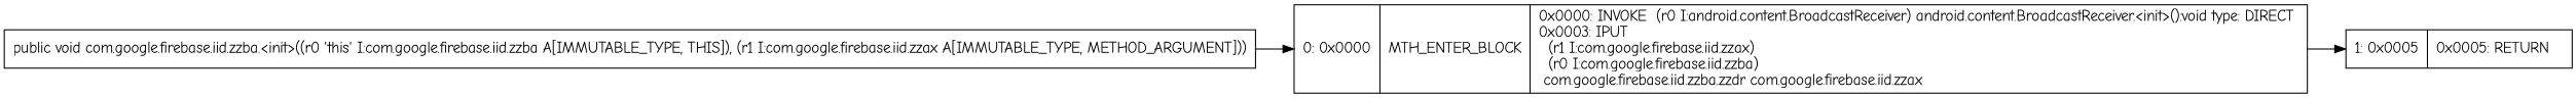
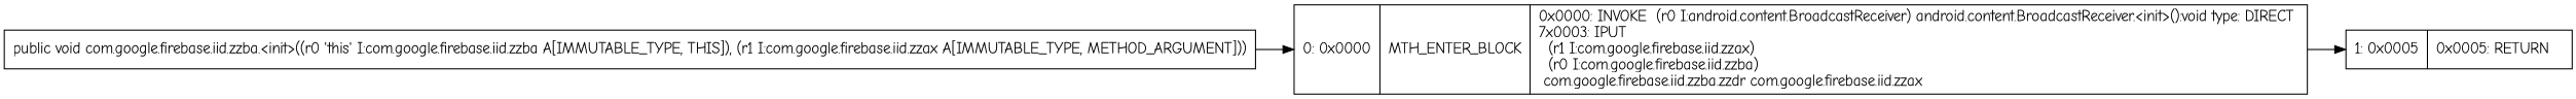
  digraph {
    rankdir=LR
    fontname="Comic Neue"
    node [shape=record fontname="Comic Neue"]
    edge [fontname="Comic Neue"]
-   n1 [label="{0\:\ 0x0000|MTH_ENTER_BLOCK\l|0x0000: INVOKE  (r0 I:android.content.BroadcastReceiver) android.content.BroadcastReceiver.\<init\>():void type: DIRECT \l0x0003: IPUT  \l  (r1 I:com.google.firebase.iid.zzax)\l  (r0 I:com.google.firebase.iid.zzba)\l com.google.firebase.iid.zzba.zzdr com.google.firebase.iid.zzax \l}"]
+   n1 [label="{0\:\ 0x0000|MTH_ENTER_BLOCK\l|0x0000: INVOKE  (r0 I:android.content.BroadcastReceiver) android.content.BroadcastReceiver.\<init\>():void type: DIRECT \l7x0003: IPUT  \l  (r1 I:com.google.firebase.iid.zzax)\l  (r0 I:com.google.firebase.iid.zzba)\l com.google.firebase.iid.zzba.zzdr com.google.firebase.iid.zzax \l}"]
    n2 [label="{1\:\ 0x0005|0x0005: RETURN   \l}"]
    n3 [label="{public void com.google.firebase.iid.zzba.\<init\>((r0 'this' I:com.google.firebase.iid.zzba A[IMMUTABLE_TYPE, THIS]), (r1 I:com.google.firebase.iid.zzax A[IMMUTABLE_TYPE, METHOD_ARGUMENT])) }"]
    n1 -> n2
    n3 -> n1
  }
